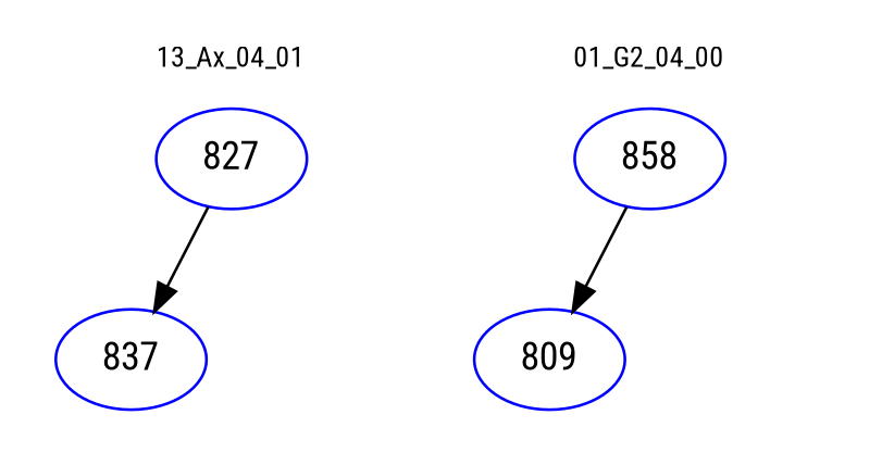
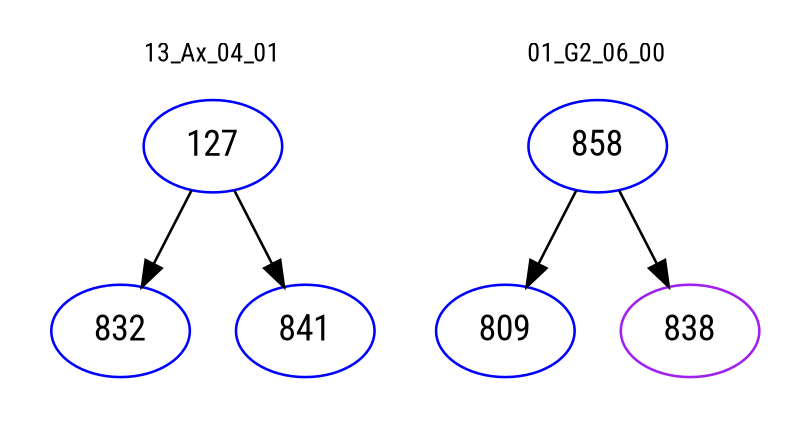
  digraph {
    fontname="Roboto Condensed"
    node [color=blue fontname="Roboto Condensed"]
    edge [color=black fontname="Roboto Condensed"]
-   n1 [label=827]
-   n2 [label=837]
+   n1 [label=127]
+   n2 [label=832]
+   n3 [label=841]
    n4 [label=858]
    n5 [label=809]
+   n6 [color=purple label=838]
    subgraph cluster_1 {
      color=white
      fontsize=10
      label="13_Ax_04_01"
      n1
      n2
+     n3
    }
    subgraph cluster_2 {
      color=white
      fontsize=10
-     label="01_G2_04_00"
+     label="01_G2_06_00"
      n4
      n5
+     n6
    }
    n1 -> n2
+   n1 -> n3
    n4 -> n5
+   n4 -> n6
  }
